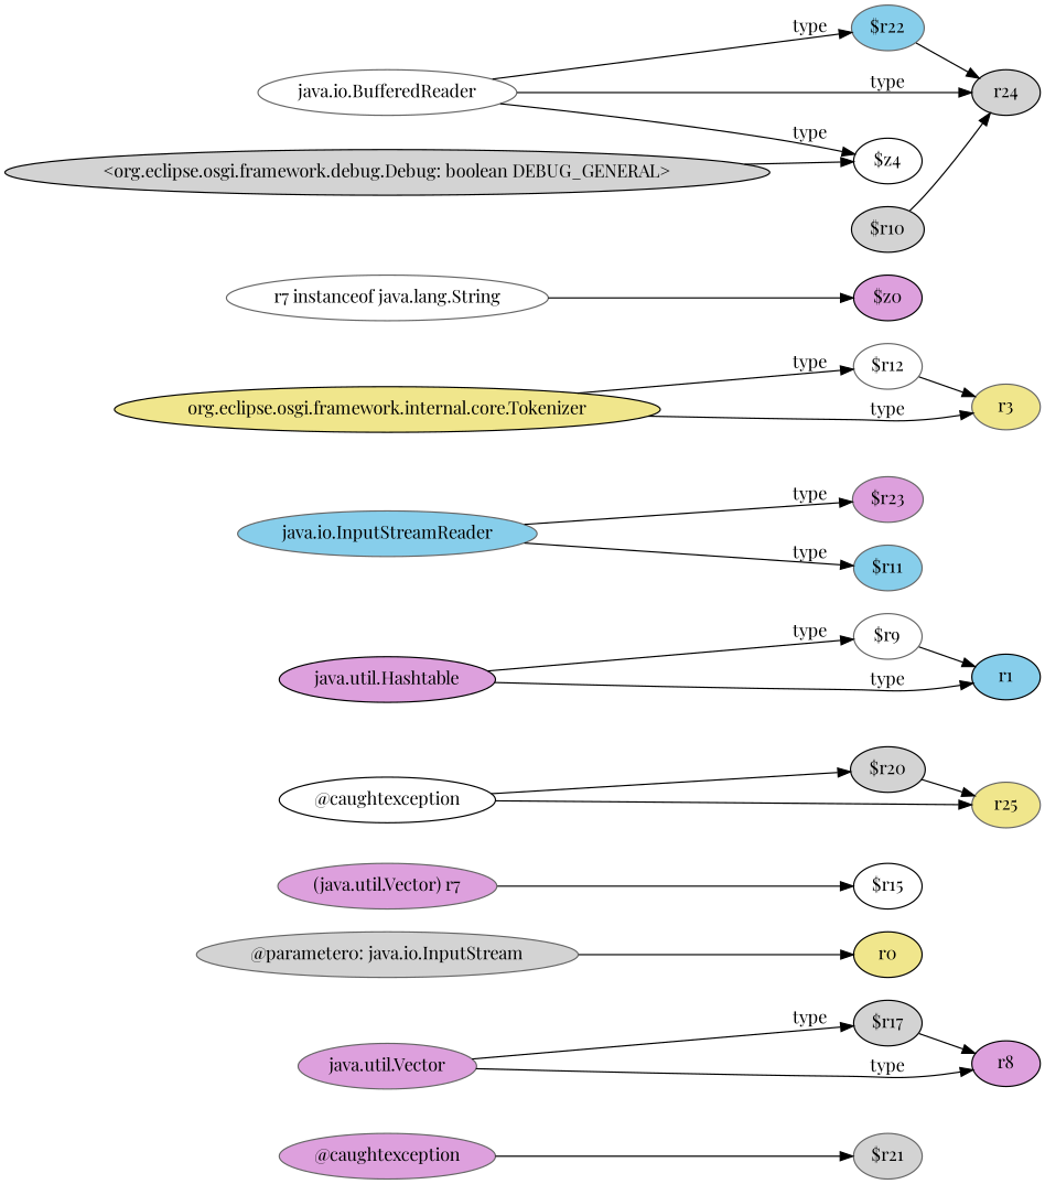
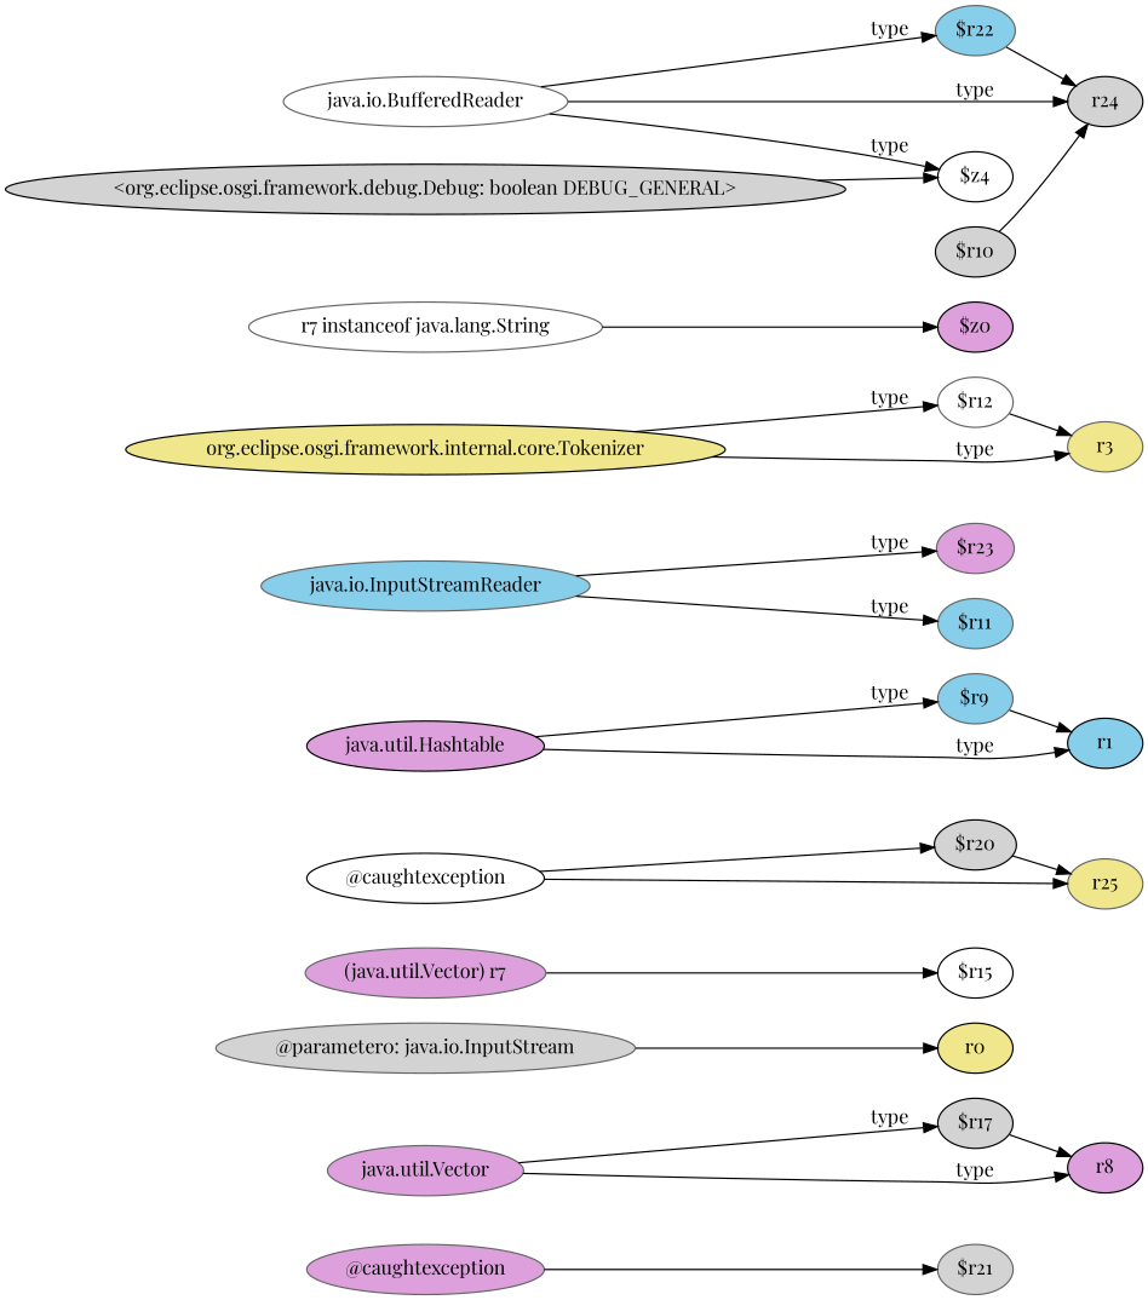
  digraph {
    fontname="Playfair Display"
    rankdir=LR
    node [color=gray40 fillcolor=plum fontname="Playfair Display" style=filled]
    edge [fontname="Playfair Display"]
    n1 [label="@caughtexception"]
    n2 [fillcolor=lightgrey label="$r21"]
    n3 [label="java.util.Vector"]
    n4 [color=black fillcolor=lightgrey label="$r17"]
    n5 [color=black label=r8]
    n6 [fillcolor=lightgrey label="@parameter0: java.io.InputStream"]
    n7 [color=black fillcolor=khaki label=r0]
    n8 [label="(java.util.Vector) r7"]
    n9 [color=black fillcolor=white label="$r15"]
    n10 [color=black fillcolor=white label="@caughtexception"]
    n11 [color=black fillcolor=lightgrey label="$r20"]
    n12 [fillcolor=khaki label=r25]
    n13 [color=black label="java.util.Hashtable"]
-   n14 [fillcolor=white label="$r9"]
+   n14 [fillcolor=skyblue label="$r9"]
    n15 [color=black fillcolor=skyblue label=r1]
    n16 [fillcolor=skyblue label="java.io.InputStreamReader"]
    n17 [label="$r23"]
    n18 [fillcolor=skyblue label="$r11"]
    n19 [fillcolor=white label="$r12"]
    n20 [fillcolor=khaki label=r3]
    n21 [fillcolor=white label="r7 instanceof java.lang.String"]
    n22 [color=black label="$z0"]
    n23 [color=black fillcolor=khaki label="org.eclipse.osgi.framework.internal.core.Tokenizer"]
    n24 [fillcolor=white label="java.io.BufferedReader"]
    n25 [fillcolor=skyblue label="$r22"]
    n26 [color=black fillcolor=lightgrey label=r24]
    n27 [color=black fillcolor=white label="$z4"]
    n28 [color=black fillcolor=lightgrey label="$r10"]
    n29 [color=black fillcolor=lightgrey label="<org.eclipse.osgi.framework.debug.Debug: boolean DEBUG_GENERAL>"]
    n1 -> n2
    n3 -> n4 [label=type]
    n3 -> n5 [label=type]
    n4 -> n5
    n6 -> n7
    n8 -> n9
    n10 -> n11
    n10 -> n12
    n11 -> n12
    n13 -> n14 [label=type]
    n13 -> n15 [label=type]
    n14 -> n15
    n16 -> n17 [label=type]
    n16 -> n18 [label=type]
    n19 -> n20
    n21 -> n22
    n23 -> n19 [label=type]
    n23 -> n20 [label=type]
    n24 -> n25 [label=type]
    n24 -> n26 [label=type]
    n24 -> n27 [label=type]
    n25 -> n26
    n28 -> n26
    n29 -> n27
  }
